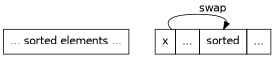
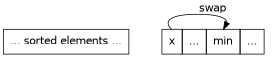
  digraph {
    fontname="DejaVu Sans"
    node [margin=0 shape=none fontname="DejaVu Sans"]
    edge [fontname="DejaVu Sans"]
    n1 [label=<<TABLE BORDER="0" CELLBORDER="1" CELLSPACING="0" CELLPADDING="8"> 	       <TR><TD>... sorted elements ...</TD></TR> 	       </TABLE>>]
-   n2 [label=<<TABLE BORDER="0" CELLBORDER="1" CELLSPACING="0" CELLPADDING="8"> 		 <TR> 		 <TD PORT="hd">x</TD> 		 <TD>...</TD> 		 <TD PORT="m">sorted</TD> 		 <TD>...</TD> 		 </TR> 		 </TABLE>>]
+   n2 [label=<<TABLE BORDER="0" CELLBORDER="1" CELLSPACING="0" CELLPADDING="8"> 		 <TR> 		 <TD PORT="hd">x</TD> 		 <TD>...</TD> 		 <TD PORT="m">min</TD> 		 <TD>...</TD> 		 </TR> 		 </TABLE>>]
    subgraph sub_1 {
      rank=same
      n1
      n2
    }
    n1 -> n2 [style=invis]
    n2 -> n2 [headport="m:n" label=swap tailport="hd:n"]
  }
